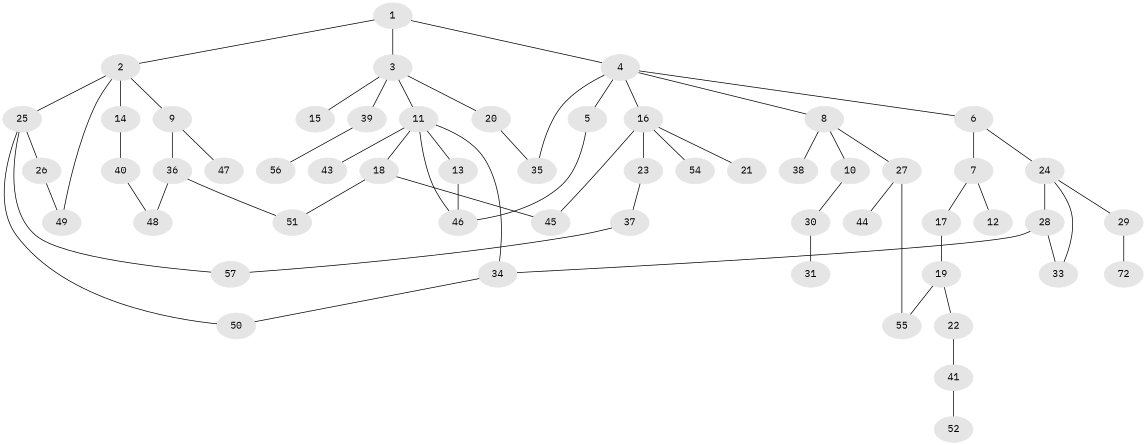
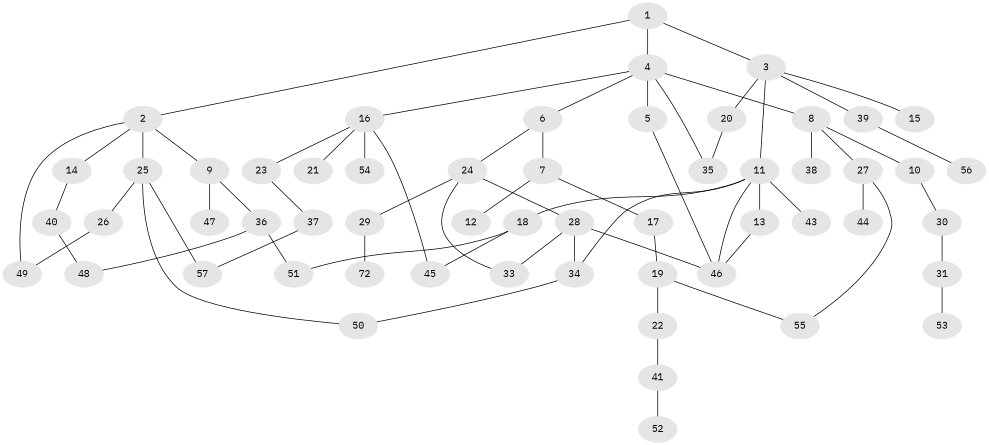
  graph {
    fontname="IBM Plex Mono"
    node [color=gray90 fontname="IBM Plex Mono" style=filled]
    edge [fontname="IBM Plex Mono" weight=1.0]
    1
    2
    3
    4
    9
    14
    25
    49
    11
    15
    20
    39
    5
    6
    8
    16
    35
    36
    47
    40
    26
    50
    57
    46
    13
    18
    34
    43
    56
    7
    24
    10
    27
    38
    21
    23
    45
    54
    12
    17
    28
    29
    33
    19
    30
    55
    44
    51
    48
    31
    37
    22
    41
    52
    n55 [label=72]
+   53
    1 -- 2
    1 -- 3
    1 -- 4
    2 -- 9
    2 -- 14
    2 -- 25
    2 -- 49
    3 -- 11
    3 -- 15
    3 -- 20
    3 -- 39
    4 -- 5
    4 -- 6
    4 -- 8
    4 -- 16
    4 -- 35
    9 -- 36
    9 -- 47
    14 -- 40
    25 -- 26
    25 -- 50
    25 -- 57
    11 -- 46
    11 -- 13
    11 -- 18
    11 -- 34
    11 -- 43
    20 -- 35
    39 -- 56
    5 -- 46
    6 -- 7
    6 -- 24
    8 -- 10
    8 -- 27
    8 -- 38
    16 -- 21
    16 -- 23
    16 -- 45
    16 -- 54
    36 -- 51
    36 -- 48
    40 -- 48
    26 -- 49
    13 -- 46
    18 -- 45
    18 -- 51
    34 -- 50
    7 -- 12
    7 -- 17
    24 -- 28
    24 -- 29
    24 -- 33
    10 -- 30
    27 -- 55
    27 -- 44
    23 -- 37
    17 -- 19
+   28 -- 46
    28 -- 34
    28 -- 33
    29 -- n55
    19 -- 55
    19 -- 22
    30 -- 31
+   31 -- 53
    37 -- 57
    22 -- 41
    41 -- 52
  }
